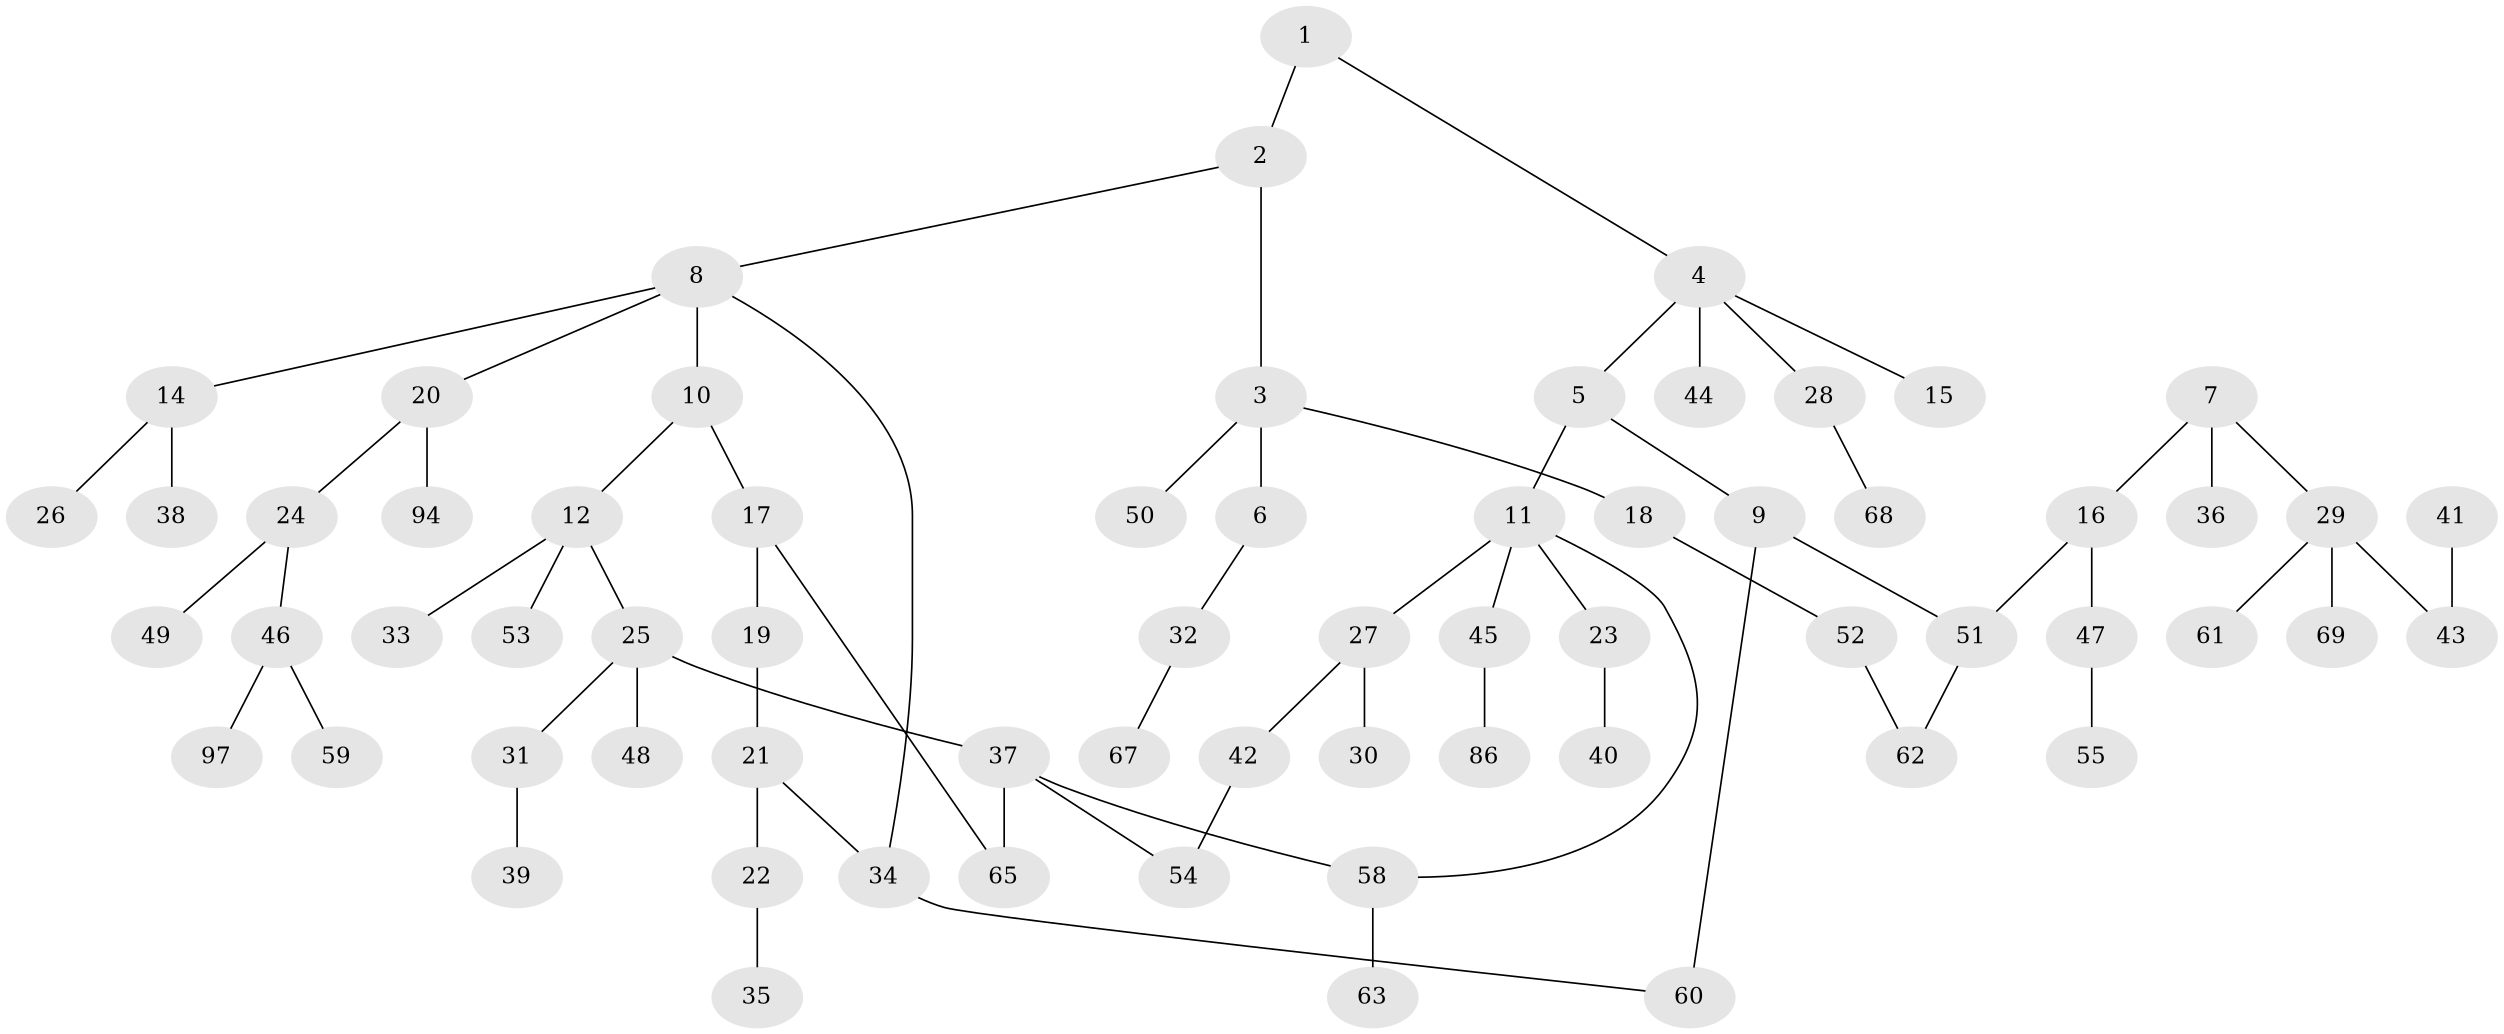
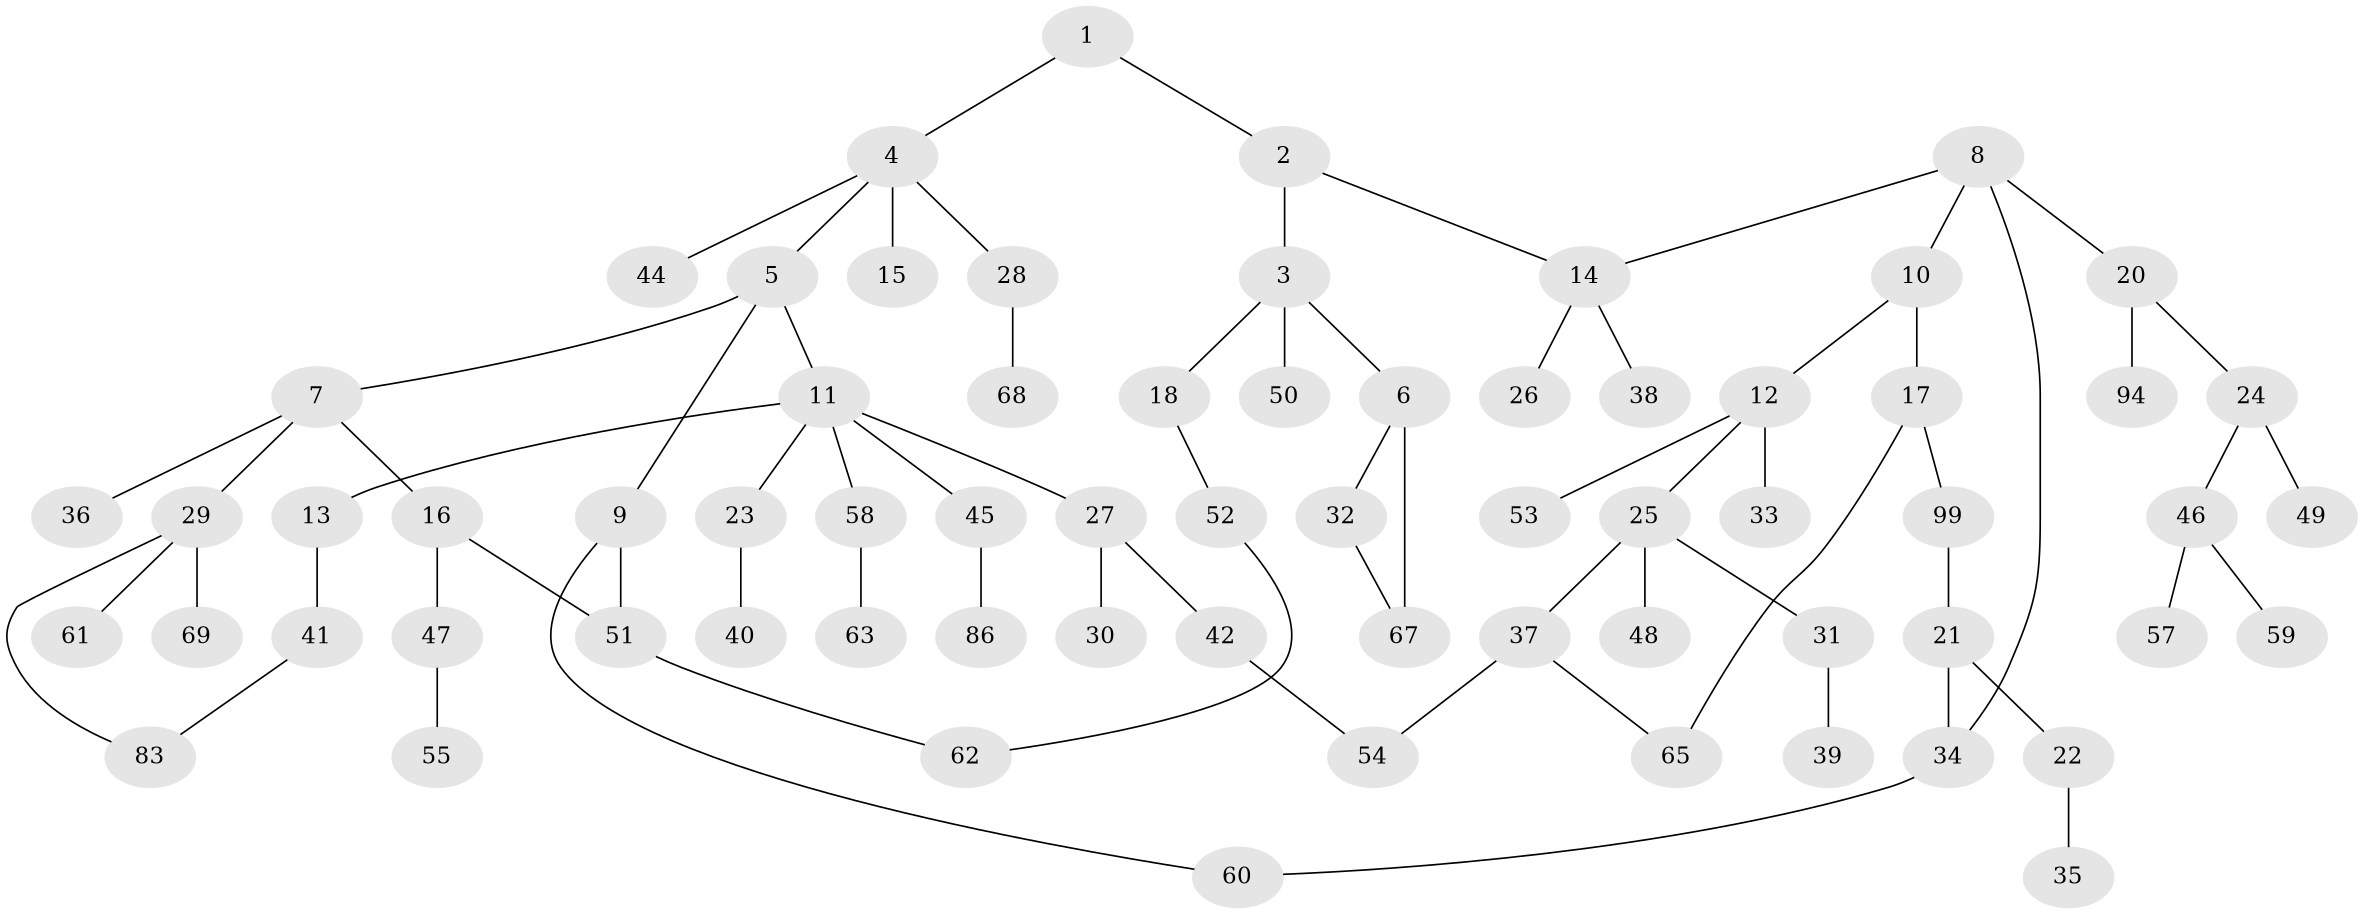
  graph {
    node [color=gray90 style=filled]
    1
    2
    4
    3
    8
    5
    15
    28
    44
    6
    18
    50
    10
    14
    20
    34
    32
    67
    52
    n20 [label=86]
    45
    7
    9
    11
    68
    16
    29
    36
    51
    60
+   13
    23
    27
    58
    47
-   43
+   43 [label=83]
    61
    69
    12
    17
    26
    38
    24
    n44 [label=94]
    62
    25
    33
    53
-   19
+   19 [label=99]
    65
    41
    40
    30
    42
    63
    31
    37
    48
    55
    21
    22
    46
    49
    35
-   57 [label=97]
+   57
    59
    39
    54
    1 -- 2
    1 -- 4
    2 -- 3
-   2 -- 8
+   2 -- 14
    4 -- 5
    4 -- 15
    4 -- 28
    4 -- 44
    3 -- 6
    3 -- 18
    3 -- 50
    8 -- 10
    8 -- 14
    8 -- 20
    8 -- 34
+   5 -- 7
    5 -- 9
    5 -- 11
    28 -- 68
    6 -- 32
+   6 -- 67
    18 -- 52
    10 -- 12
    10 -- 17
    14 -- 26
    14 -- 38
    20 -- 24
    20 -- n44
    34 -- 60
    32 -- 67
    52 -- 62
    45 -- n20
    7 -- 16
    7 -- 29
    7 -- 36
    9 -- 51
    9 -- 60
    11 -- 45
+   11 -- 13
    11 -- 23
    11 -- 27
    11 -- 58
    16 -- 51
    16 -- 47
    29 -- 43
    29 -- 61
    29 -- 69
    51 -- 62
+   13 -- 41
    23 -- 40
    27 -- 30
    27 -- 42
    58 -- 63
    47 -- 55
    12 -- 25
    12 -- 33
    12 -- 53
    17 -- 19
    17 -- 65
    24 -- 46
    24 -- 49
    25 -- 31
    25 -- 37
    25 -- 48
    19 -- 21
    41 -- 43
    42 -- 54
    31 -- 39
-   37 -- 58
    37 -- 65
    37 -- 54
    21 -- 34
    21 -- 22
    22 -- 35
    46 -- 57
    46 -- 59
  }
